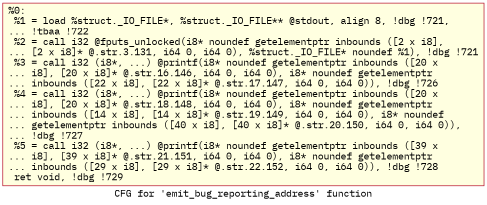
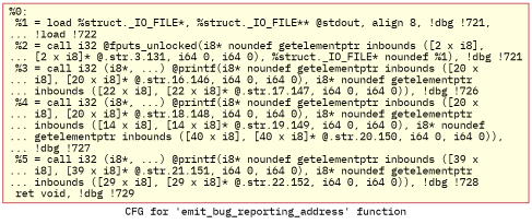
  digraph {
    label="CFG for 'emit_bug_reporting_address' function"
    rankdir=LR
    fontname="IBM Plex Mono"
-   n1 [color="#b70d28ff" fillcolor=lightyellow label="{%0:\l  %1 = load %struct._IO_FILE*, %struct._IO_FILE** @stdout, align 8, !dbg !721,\l... !tbaa !722\l  %2 = call i32 @fputs_unlocked(i8* noundef getelementptr inbounds ([2 x i8],\l... [2 x i8]* @.str.3.131, i64 0, i64 0), %struct._IO_FILE* noundef %1), !dbg !721\l  %3 = call i32 (i8*, ...) @printf(i8* noundef getelementptr inbounds ([20 x\l... i8], [20 x i8]* @.str.16.146, i64 0, i64 0), i8* noundef getelementptr\l... inbounds ([22 x i8], [22 x i8]* @.str.17.147, i64 0, i64 0)), !dbg !726\l  %4 = call i32 (i8*, ...) @printf(i8* noundef getelementptr inbounds ([20 x\l... i8], [20 x i8]* @.str.18.148, i64 0, i64 0), i8* noundef getelementptr\l... inbounds ([14 x i8], [14 x i8]* @.str.19.149, i64 0, i64 0), i8* noundef\l... getelementptr inbounds ([40 x i8], [40 x i8]* @.str.20.150, i64 0, i64 0)),\l... !dbg !727\l  %5 = call i32 (i8*, ...) @printf(i8* noundef getelementptr inbounds ([39 x\l... i8], [39 x i8]* @.str.21.151, i64 0, i64 0), i8* noundef getelementptr\l... inbounds ([29 x i8], [29 x i8]* @.str.22.152, i64 0, i64 0)), !dbg !728\l  ret void, !dbg !729\l}" shape=record style=filled fontname="IBM Plex Mono"]
+   n1 [color="#b70d28ff" fillcolor=lightyellow label="{%0:\l  %1 = load %struct._IO_FILE*, %struct._IO_FILE** @stdout, align 8, !dbg !721,\l... !load !722\l  %2 = call i32 @fputs_unlocked(i8* noundef getelementptr inbounds ([2 x i8],\l... [2 x i8]* @.str.3.131, i64 0, i64 0), %struct._IO_FILE* noundef %1), !dbg !721\l  %3 = call i32 (i8*, ...) @printf(i8* noundef getelementptr inbounds ([20 x\l... i8], [20 x i8]* @.str.16.146, i64 0, i64 0), i8* noundef getelementptr\l... inbounds ([22 x i8], [22 x i8]* @.str.17.147, i64 0, i64 0)), !dbg !726\l  %4 = call i32 (i8*, ...) @printf(i8* noundef getelementptr inbounds ([20 x\l... i8], [20 x i8]* @.str.18.148, i64 0, i64 0), i8* noundef getelementptr\l... inbounds ([14 x i8], [14 x i8]* @.str.19.149, i64 0, i64 0), i8* noundef\l... getelementptr inbounds ([40 x i8], [40 x i8]* @.str.20.150, i64 0, i64 0)),\l... !dbg !727\l  %5 = call i32 (i8*, ...) @printf(i8* noundef getelementptr inbounds ([39 x\l... i8], [39 x i8]* @.str.21.151, i64 0, i64 0), i8* noundef getelementptr\l... inbounds ([29 x i8], [29 x i8]* @.str.22.152, i64 0, i64 0)), !dbg !728\l  ret void, !dbg !729\l}" shape=record style=filled fontname="IBM Plex Mono"]
  }
